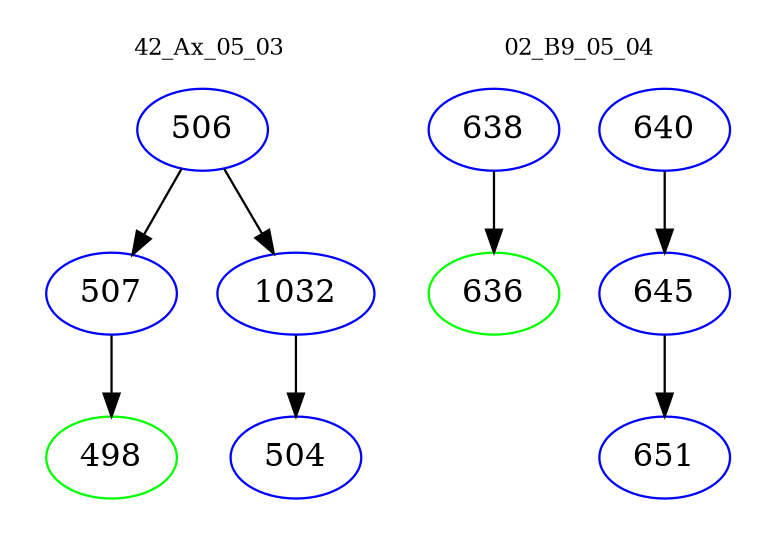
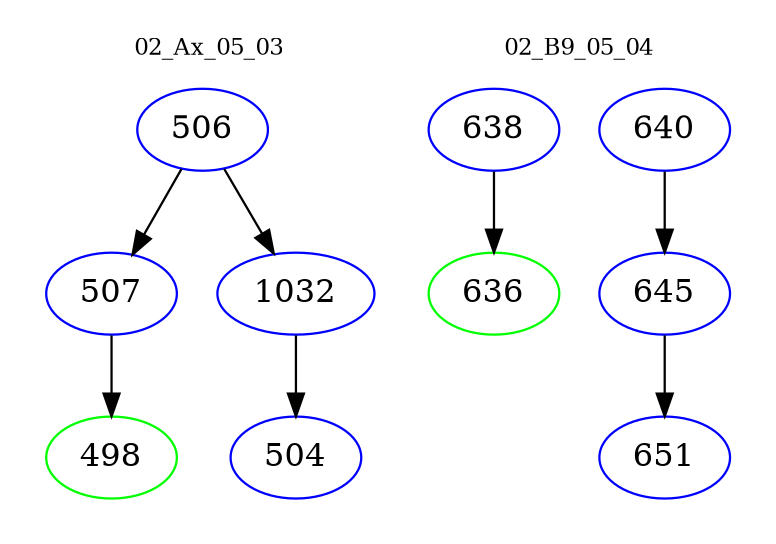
  digraph {
    node [color=blue]
    edge [color=black]
    n1 [label=506]
    n2 [label=507]
    n3 [label=1032]
    n4 [color=green label=498]
    n5 [label=504]
    n6 [label=640]
    n7 [label=638]
    n8 [label=645]
    n9 [color=green label=636]
    n10 [label=651]
    subgraph cluster_1 {
      color=white
      fontsize=10
-     label="42_Ax_05_03"
+     label="02_Ax_05_03"
      n1
      n2
      n3
      n4
      n5
    }
    subgraph cluster_2 {
      color=white
      fontsize=10
      label="02_B9_05_04"
      n6
      n7
      n8
      n9
      n10
    }
    n1 -> n2
    n1 -> n3
    n2 -> n4
    n3 -> n5
    n6 -> n8
    n7 -> n9
    n8 -> n10
  }
